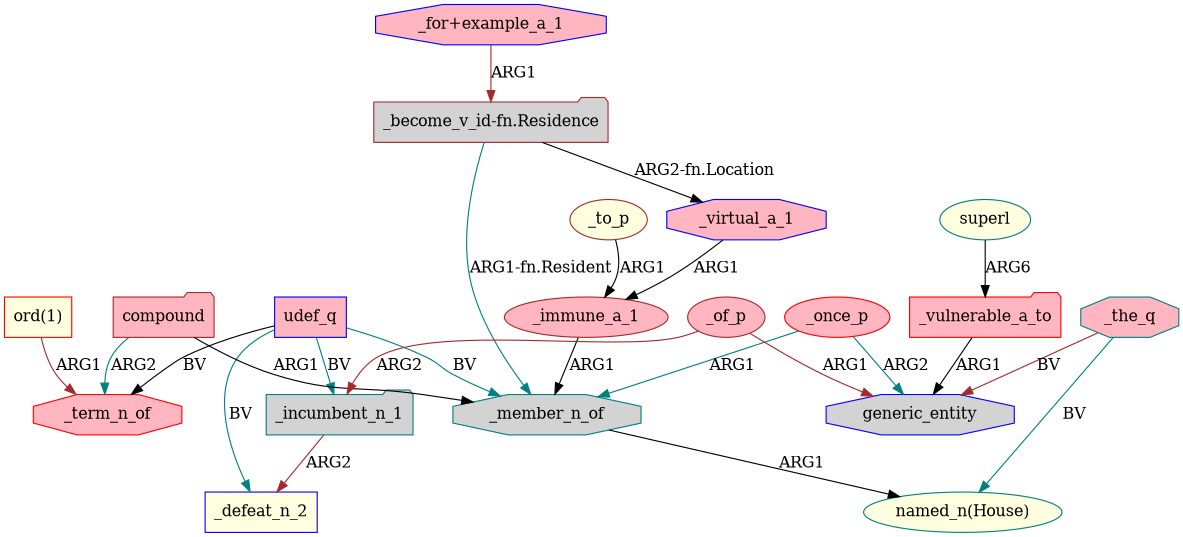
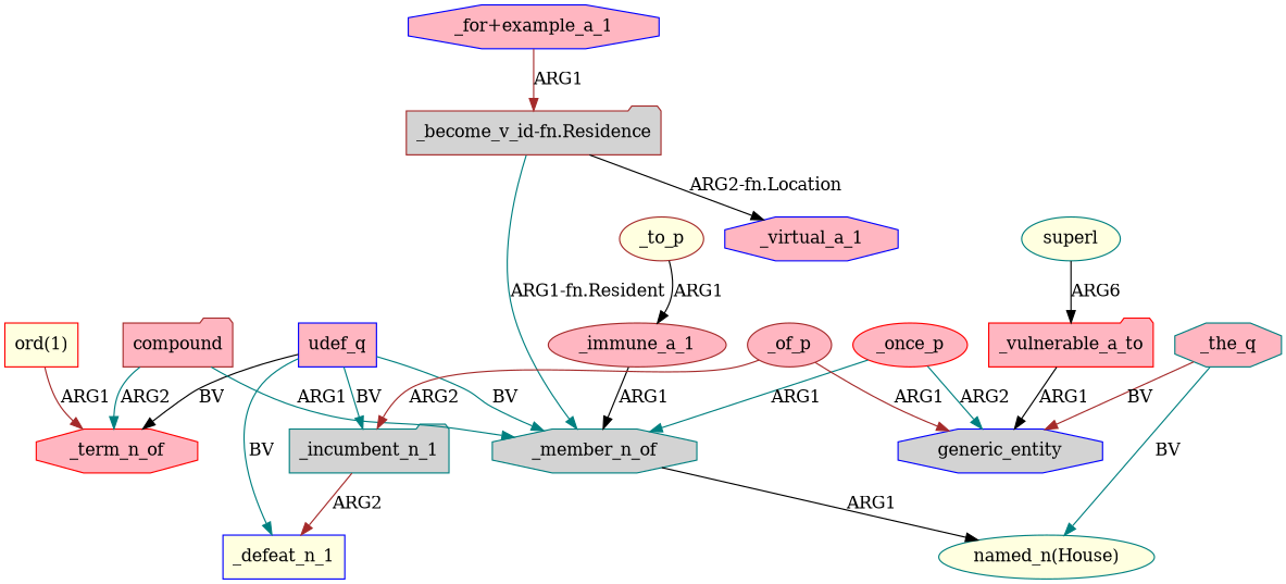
  digraph {
    node [color=blue fillcolor=lightpink shape=octagon style=filled]
    edge [color=black]
    udef_q [shape=box]
    _term_n_of [color=red]
    _member_n_of [color=teal fillcolor=lightgrey]
-   _defeat_n_1 [fillcolor=lightyellow shape=box label=_defeat_n_2]
+   _defeat_n_1 [fillcolor=lightyellow shape=box]
    _incumbent_n_1 [color=teal fillcolor=lightgrey shape=folder]
    "named_n(House)" [color=teal fillcolor=lightyellow shape=ellipse]
    _once_p [color=red shape=ellipse]
    generic_entity [fillcolor=lightgrey]
    "ord(1)" [color=red fillcolor=lightyellow shape=box]
    compound [color=brown shape=folder]
    _vulnerable_a_to [color=red shape=folder]
    _immune_a_1 [color=brown shape=ellipse]
    _virtual_a_1
    "_become_v_id-fn.Residence" [color=brown fillcolor=lightgrey shape=folder]
    "_for+example_a_1"
    _of_p [color=brown shape=ellipse]
    _to_p [color=brown fillcolor=lightyellow shape=ellipse]
    _the_q [color=teal]
    superl [color=teal fillcolor=lightyellow shape=ellipse]
    udef_q -> _term_n_of [label=BV]
    udef_q -> _member_n_of [color=teal label=BV]
    udef_q -> _defeat_n_1 [color=teal label=BV]
    udef_q -> _incumbent_n_1 [color=teal label=BV]
    _member_n_of -> "named_n(House)" [label=ARG1]
    _incumbent_n_1 -> _defeat_n_1 [color=brown label=ARG2]
    _once_p -> _member_n_of [color=teal label=ARG1]
    _once_p -> generic_entity [color=teal label=ARG2]
    "ord(1)" -> _term_n_of [color=brown label=ARG1]
    compound -> _term_n_of [color=teal label=ARG2]
-   compound -> _member_n_of [label=ARG1]
+   compound -> _member_n_of [color=teal label=ARG1]
    _vulnerable_a_to -> generic_entity [label=ARG1]
    _immune_a_1 -> _member_n_of [label=ARG1]
-   _virtual_a_1 -> _immune_a_1 [label=ARG1]
    "_become_v_id-fn.Residence" -> _member_n_of [color=teal label="ARG1-fn.Resident"]
    "_become_v_id-fn.Residence" -> _virtual_a_1 [label="ARG2-fn.Location"]
    "_for+example_a_1" -> "_become_v_id-fn.Residence" [color=brown label=ARG1]
    _of_p -> _incumbent_n_1 [color=brown label=ARG2]
    _of_p -> generic_entity [color=brown label=ARG1]
    _to_p -> _immune_a_1 [label=ARG1]
    _the_q -> "named_n(House)" [color=teal label=BV]
    _the_q -> generic_entity [color=brown label=BV]
    superl -> _vulnerable_a_to [label=ARG6]
  }
